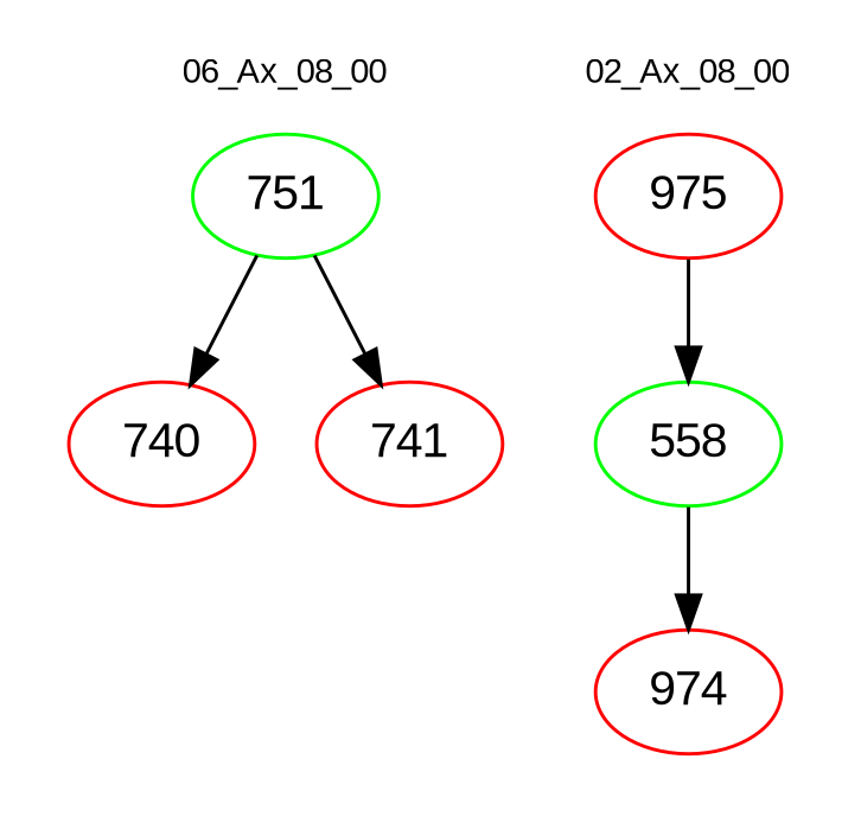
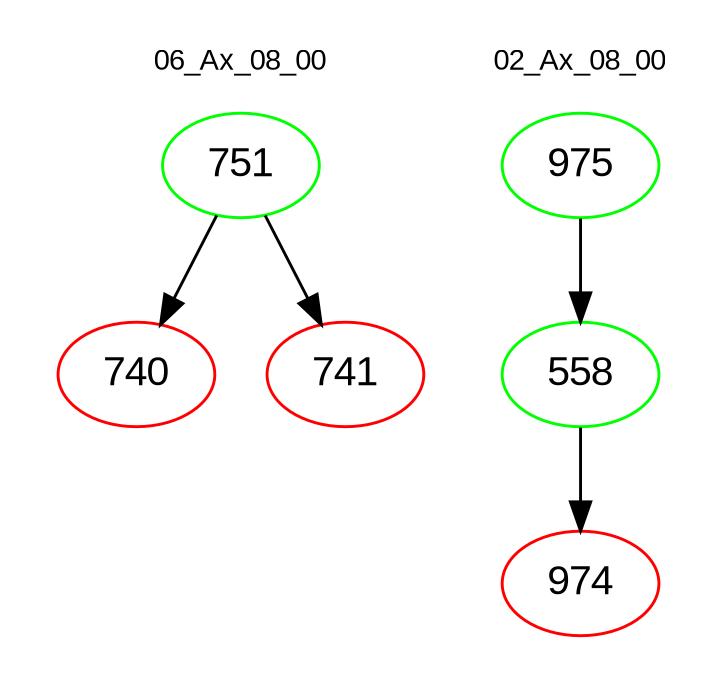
  digraph {
    fontname="Liberation Sans"
    node [color=red fontname="Liberation Sans"]
    edge [color=black fontname="Liberation Sans"]
    n1 [color=green label=751]
    n2 [label=740]
    n3 [label=741]
    n4 [color=green label=558]
    n5 [label=974]
-   n6 [label=975]
+   n6 [color=green label=975]
    subgraph cluster_1 {
      color=white
      fontsize=10
      label="06_Ax_08_00"
      n1
      n2
      n3
    }
    subgraph cluster_2 {
      color=white
      fontsize=10
      label="02_Ax_08_00"
      n4
      n5
      n6
    }
    n1 -> n2
    n1 -> n3
    n4 -> n5
    n6 -> n4
  }
